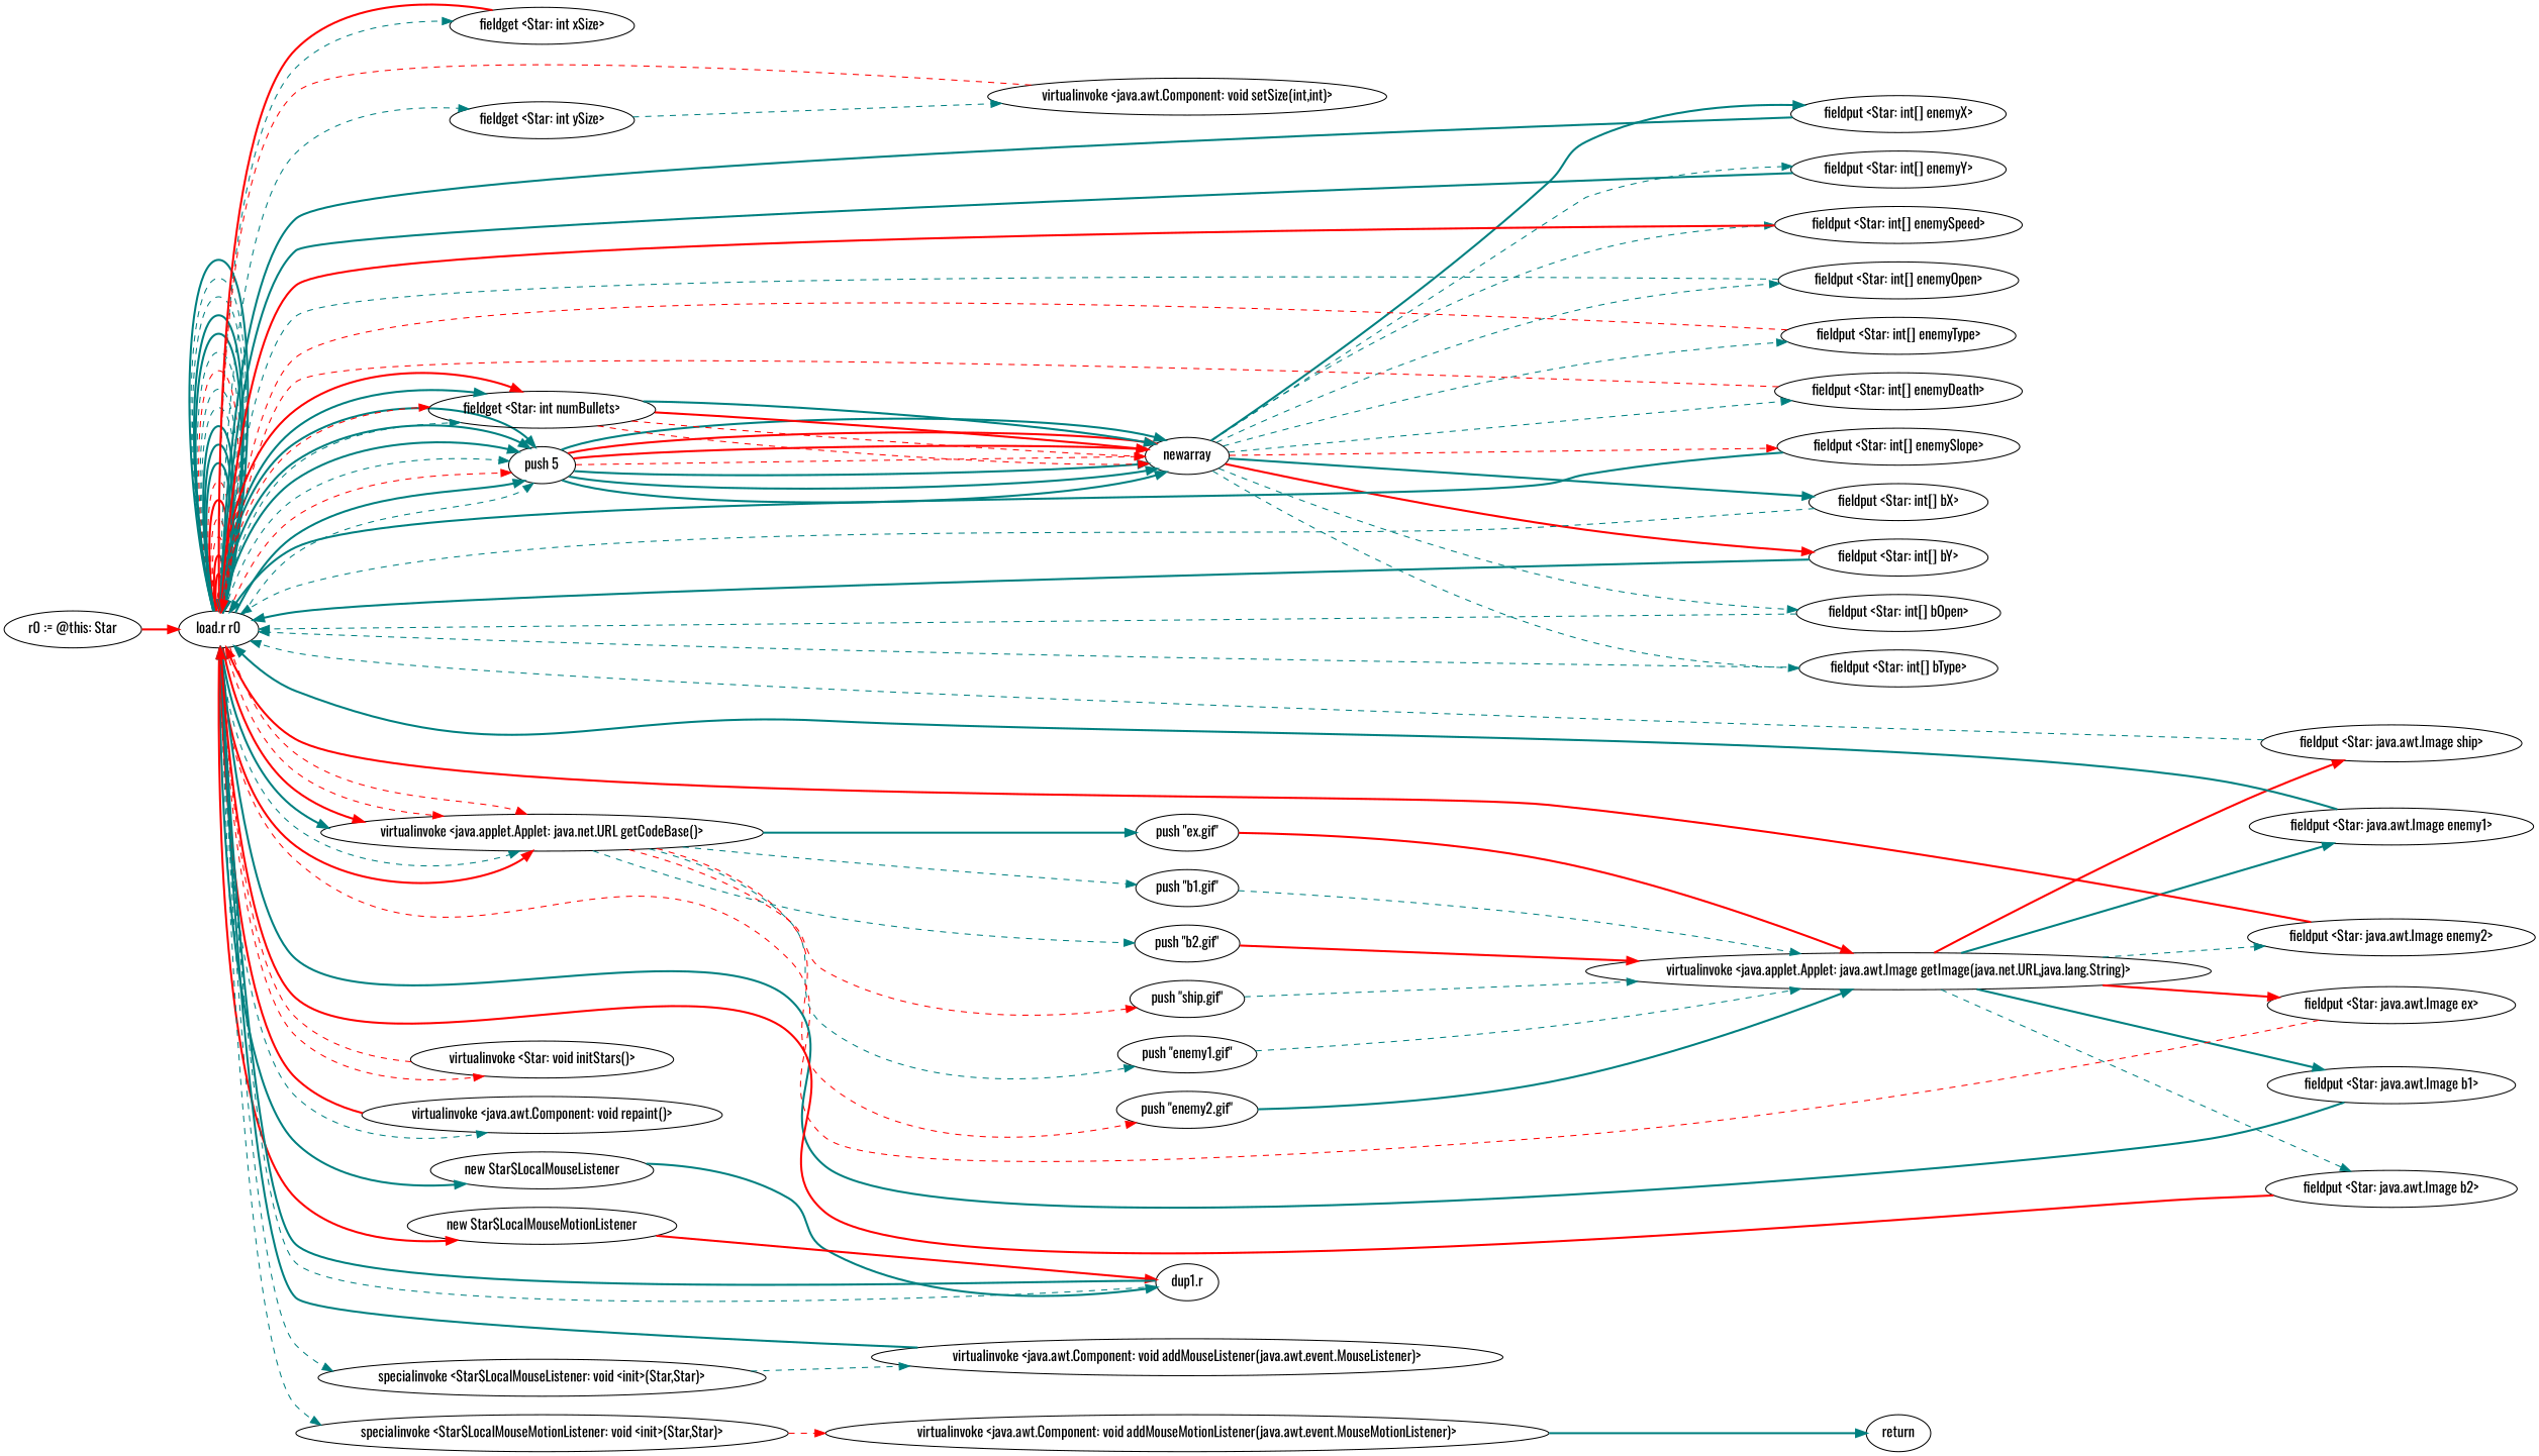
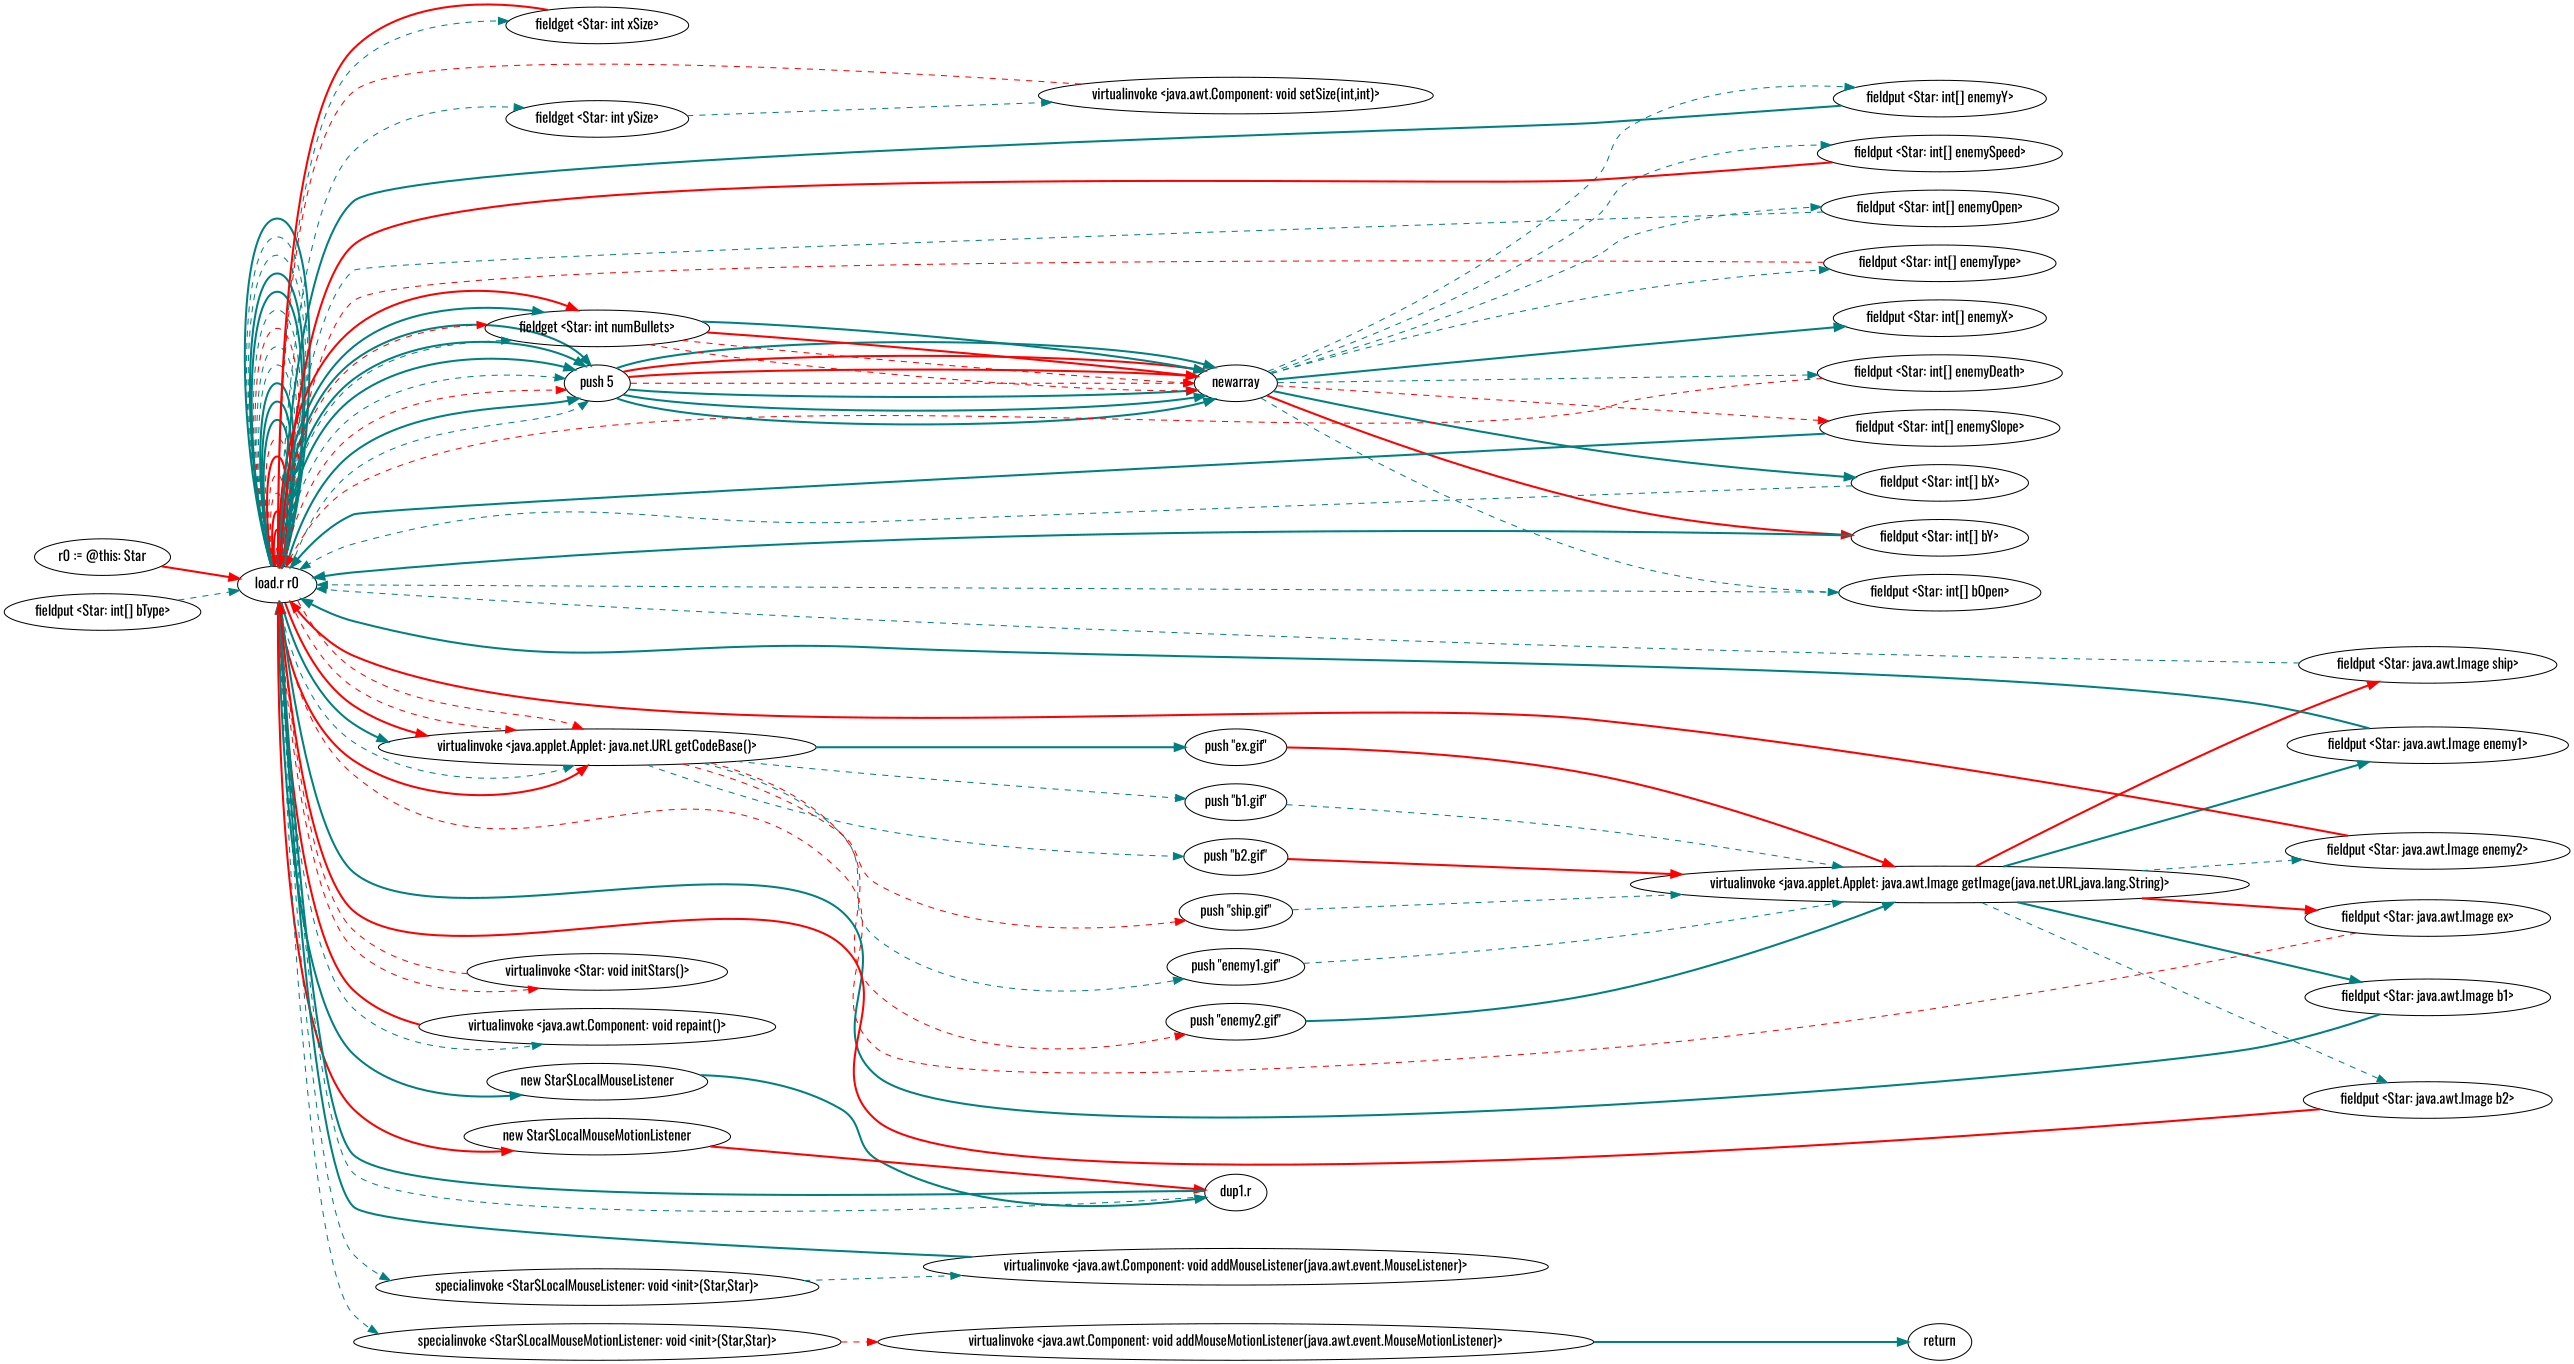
  digraph {
    fontname=Oswald
    rankdir=LR
    node [fontname=Oswald]
    edge [color=teal fontname=Oswald style=dashed]
    "r0 := @this: Star"
    "load.r r0"
    "fieldget <Star: int xSize>"
    "fieldget <Star: int ySize>"
    "push 5"
    "fieldget <Star: int numBullets>"
    "virtualinvoke <java.applet.Applet: java.net.URL getCodeBase()>"
    "virtualinvoke <Star: void initStars()>"
    "virtualinvoke <java.awt.Component: void repaint()>"
    "new Star$LocalMouseListener"
    "specialinvoke <Star$LocalMouseListener: void <init>(Star,Star)>"
    "new Star$LocalMouseMotionListener"
    "specialinvoke <Star$LocalMouseMotionListener: void <init>(Star,Star)>"
    "virtualinvoke <java.awt.Component: void setSize(int,int)>"
    newarray
    "push \"ship.gif\""
    "push \"enemy1.gif\""
    "push \"enemy2.gif\""
    "push \"ex.gif\""
    "push \"b1.gif\""
    "push \"b2.gif\""
    "dup1.r"
    "virtualinvoke <java.awt.Component: void addMouseListener(java.awt.event.MouseListener)>"
    "virtualinvoke <java.awt.Component: void addMouseMotionListener(java.awt.event.MouseMotionListener)>"
    "fieldput <Star: int[] enemyX>"
    "fieldput <Star: int[] enemyY>"
    "fieldput <Star: int[] enemySpeed>"
    "fieldput <Star: int[] enemyOpen>"
    "fieldput <Star: int[] enemyType>"
    "fieldput <Star: int[] enemyDeath>"
    "fieldput <Star: int[] enemySlope>"
    "fieldput <Star: int[] bX>"
    "fieldput <Star: int[] bY>"
    "fieldput <Star: int[] bOpen>"
    "fieldput <Star: int[] bType>"
    "virtualinvoke <java.applet.Applet: java.awt.Image getImage(java.net.URL,java.lang.String)>"
    "fieldput <Star: java.awt.Image ship>"
    "fieldput <Star: java.awt.Image enemy1>"
    "fieldput <Star: java.awt.Image enemy2>"
    "fieldput <Star: java.awt.Image ex>"
    "fieldput <Star: java.awt.Image b1>"
    "fieldput <Star: java.awt.Image b2>"
    return
    "r0 := @this: Star" -> "load.r r0" [color=red style=bold]
    "load.r r0" -> "load.r r0" [color=red]
    "load.r r0" -> "load.r r0" [color=red style=bold]
    "load.r r0" -> "load.r r0" [color=red style=bold]
    "load.r r0" -> "load.r r0" [color=red]
    "load.r r0" -> "load.r r0" [color=red]
    "load.r r0" -> "load.r r0" [color=red style=bold]
    "load.r r0" -> "load.r r0" [color=red]
    "load.r r0" -> "load.r r0" [style=bold]
    "load.r r0" -> "load.r r0" [style=bold]
    "load.r r0" -> "load.r r0" [style=bold]
    "load.r r0" -> "load.r r0"
    "load.r r0" -> "load.r r0"
    "load.r r0" -> "load.r r0" [color=red]
    "load.r r0" -> "load.r r0"
    "load.r r0" -> "load.r r0" [style=bold]
    "load.r r0" -> "load.r r0" [style=bold]
    "load.r r0" -> "load.r r0"
    "load.r r0" -> "load.r r0"
    "load.r r0" -> "load.r r0" [style=bold]
    "load.r r0" -> "fieldget <Star: int xSize>"
    "load.r r0" -> "fieldget <Star: int ySize>"
    "load.r r0" -> "push 5"
    "load.r r0" -> "push 5" [style=bold]
    "load.r r0" -> "push 5" [color=red]
    "load.r r0" -> "push 5"
    "load.r r0" -> "push 5" [style=bold]
    "load.r r0" -> "push 5" [style=bold]
    "load.r r0" -> "push 5" [style=bold]
    "load.r r0" -> "fieldget <Star: int numBullets>"
    "load.r r0" -> "fieldget <Star: int numBullets>" [color=red]
    "load.r r0" -> "fieldget <Star: int numBullets>" [style=bold]
    "load.r r0" -> "fieldget <Star: int numBullets>" [color=red style=bold]
    "load.r r0" -> "virtualinvoke <java.applet.Applet: java.net.URL getCodeBase()>" [color=red style=bold]
    "load.r r0" -> "virtualinvoke <java.applet.Applet: java.net.URL getCodeBase()>"
    "load.r r0" -> "virtualinvoke <java.applet.Applet: java.net.URL getCodeBase()>" [style=bold]
    "load.r r0" -> "virtualinvoke <java.applet.Applet: java.net.URL getCodeBase()>" [color=red style=bold]
    "load.r r0" -> "virtualinvoke <java.applet.Applet: java.net.URL getCodeBase()>" [color=red]
    "load.r r0" -> "virtualinvoke <java.applet.Applet: java.net.URL getCodeBase()>" [color=red]
    "load.r r0" -> "virtualinvoke <Star: void initStars()>" [color=red]
    "load.r r0" -> "virtualinvoke <java.awt.Component: void repaint()>"
    "load.r r0" -> "new Star$LocalMouseListener" [style=bold]
    "load.r r0" -> "specialinvoke <Star$LocalMouseListener: void <init>(Star,Star)>"
    "load.r r0" -> "new Star$LocalMouseMotionListener" [color=red style=bold]
    "load.r r0" -> "specialinvoke <Star$LocalMouseMotionListener: void <init>(Star,Star)>"
    "fieldget <Star: int xSize>" -> "load.r r0" [color=red style=bold]
    "fieldget <Star: int ySize>" -> "virtualinvoke <java.awt.Component: void setSize(int,int)>"
    "push 5" -> newarray [style=bold]
    "push 5" -> newarray [style=bold]
    "push 5" -> newarray [style=bold]
    "push 5" -> newarray [color=red]
    "push 5" -> newarray [color=red style=bold]
    "push 5" -> newarray [color=red style=bold]
    "push 5" -> newarray [style=bold]
    "fieldget <Star: int numBullets>" -> newarray [color=red]
    "fieldget <Star: int numBullets>" -> newarray [color=red]
    "fieldget <Star: int numBullets>" -> newarray [color=red style=bold]
    "fieldget <Star: int numBullets>" -> newarray [style=bold]
    "virtualinvoke <java.applet.Applet: java.net.URL getCodeBase()>" -> "push \"ship.gif\"" [color=red]
    "virtualinvoke <java.applet.Applet: java.net.URL getCodeBase()>" -> "push \"enemy1.gif\""
    "virtualinvoke <java.applet.Applet: java.net.URL getCodeBase()>" -> "push \"enemy2.gif\"" [color=red]
    "virtualinvoke <java.applet.Applet: java.net.URL getCodeBase()>" -> "push \"ex.gif\"" [style=bold]
    "virtualinvoke <java.applet.Applet: java.net.URL getCodeBase()>" -> "push \"b1.gif\""
    "virtualinvoke <java.applet.Applet: java.net.URL getCodeBase()>" -> "push \"b2.gif\""
    "virtualinvoke <Star: void initStars()>" -> "load.r r0" [color=red]
    "virtualinvoke <java.awt.Component: void repaint()>" -> "load.r r0" [color=red style=bold]
    "new Star$LocalMouseListener" -> "dup1.r" [style=bold]
    "specialinvoke <Star$LocalMouseListener: void <init>(Star,Star)>" -> "virtualinvoke <java.awt.Component: void addMouseListener(java.awt.event.MouseListener)>"
    "new Star$LocalMouseMotionListener" -> "dup1.r" [color=red style=bold]
    "specialinvoke <Star$LocalMouseMotionListener: void <init>(Star,Star)>" -> "virtualinvoke <java.awt.Component: void addMouseMotionListener(java.awt.event.MouseMotionListener)>" [color=red]
    "virtualinvoke <java.awt.Component: void setSize(int,int)>" -> "load.r r0" [color=red]
    newarray -> "fieldput <Star: int[] enemyX>" [style=bold]
    newarray -> "fieldput <Star: int[] enemyY>"
    newarray -> "fieldput <Star: int[] enemySpeed>"
    newarray -> "fieldput <Star: int[] enemyOpen>"
    newarray -> "fieldput <Star: int[] enemyType>"
    newarray -> "fieldput <Star: int[] enemyDeath>"
    newarray -> "fieldput <Star: int[] enemySlope>" [color=red]
    newarray -> "fieldput <Star: int[] bX>" [style=bold]
    newarray -> "fieldput <Star: int[] bY>" [color=red style=bold]
    newarray -> "fieldput <Star: int[] bOpen>"
-   newarray -> "fieldput <Star: int[] bType>"
    "push \"ship.gif\"" -> "virtualinvoke <java.applet.Applet: java.awt.Image getImage(java.net.URL,java.lang.String)>"
    "push \"enemy1.gif\"" -> "virtualinvoke <java.applet.Applet: java.awt.Image getImage(java.net.URL,java.lang.String)>"
    "push \"enemy2.gif\"" -> "virtualinvoke <java.applet.Applet: java.awt.Image getImage(java.net.URL,java.lang.String)>" [style=bold]
    "push \"ex.gif\"" -> "virtualinvoke <java.applet.Applet: java.awt.Image getImage(java.net.URL,java.lang.String)>" [color=red style=bold]
    "push \"b1.gif\"" -> "virtualinvoke <java.applet.Applet: java.awt.Image getImage(java.net.URL,java.lang.String)>"
    "push \"b2.gif\"" -> "virtualinvoke <java.applet.Applet: java.awt.Image getImage(java.net.URL,java.lang.String)>" [color=red style=bold]
    "dup1.r" -> "load.r r0"
    "dup1.r" -> "load.r r0" [style=bold]
    "virtualinvoke <java.awt.Component: void addMouseListener(java.awt.event.MouseListener)>" -> "load.r r0" [style=bold]
    "virtualinvoke <java.awt.Component: void addMouseMotionListener(java.awt.event.MouseMotionListener)>" -> return [style=bold]
-   "fieldput <Star: int[] enemyX>" -> "load.r r0" [style=bold]
    "fieldput <Star: int[] enemyY>" -> "load.r r0" [style=bold]
    "fieldput <Star: int[] enemySpeed>" -> "load.r r0" [color=red style=bold]
    "fieldput <Star: int[] enemyOpen>" -> "load.r r0"
    "fieldput <Star: int[] enemyType>" -> "load.r r0" [color=red]
    "fieldput <Star: int[] enemyDeath>" -> "load.r r0" [color=red]
    "fieldput <Star: int[] enemySlope>" -> "load.r r0" [style=bold]
    "fieldput <Star: int[] bX>" -> "load.r r0"
    "fieldput <Star: int[] bY>" -> "load.r r0" [style=bold]
    "fieldput <Star: int[] bOpen>" -> "load.r r0"
    "fieldput <Star: int[] bType>" -> "load.r r0"
    "virtualinvoke <java.applet.Applet: java.awt.Image getImage(java.net.URL,java.lang.String)>" -> "fieldput <Star: java.awt.Image ship>" [color=red style=bold]
    "virtualinvoke <java.applet.Applet: java.awt.Image getImage(java.net.URL,java.lang.String)>" -> "fieldput <Star: java.awt.Image enemy1>" [style=bold]
    "virtualinvoke <java.applet.Applet: java.awt.Image getImage(java.net.URL,java.lang.String)>" -> "fieldput <Star: java.awt.Image enemy2>"
    "virtualinvoke <java.applet.Applet: java.awt.Image getImage(java.net.URL,java.lang.String)>" -> "fieldput <Star: java.awt.Image ex>" [color=red style=bold]
    "virtualinvoke <java.applet.Applet: java.awt.Image getImage(java.net.URL,java.lang.String)>" -> "fieldput <Star: java.awt.Image b1>" [style=bold]
    "virtualinvoke <java.applet.Applet: java.awt.Image getImage(java.net.URL,java.lang.String)>" -> "fieldput <Star: java.awt.Image b2>"
    "fieldput <Star: java.awt.Image ship>" -> "load.r r0"
    "fieldput <Star: java.awt.Image enemy1>" -> "load.r r0" [style=bold]
    "fieldput <Star: java.awt.Image enemy2>" -> "load.r r0" [color=red style=bold]
    "fieldput <Star: java.awt.Image ex>" -> "load.r r0" [color=red]
    "fieldput <Star: java.awt.Image b1>" -> "load.r r0" [style=bold]
    "fieldput <Star: java.awt.Image b2>" -> "load.r r0" [color=red style=bold]
  }
